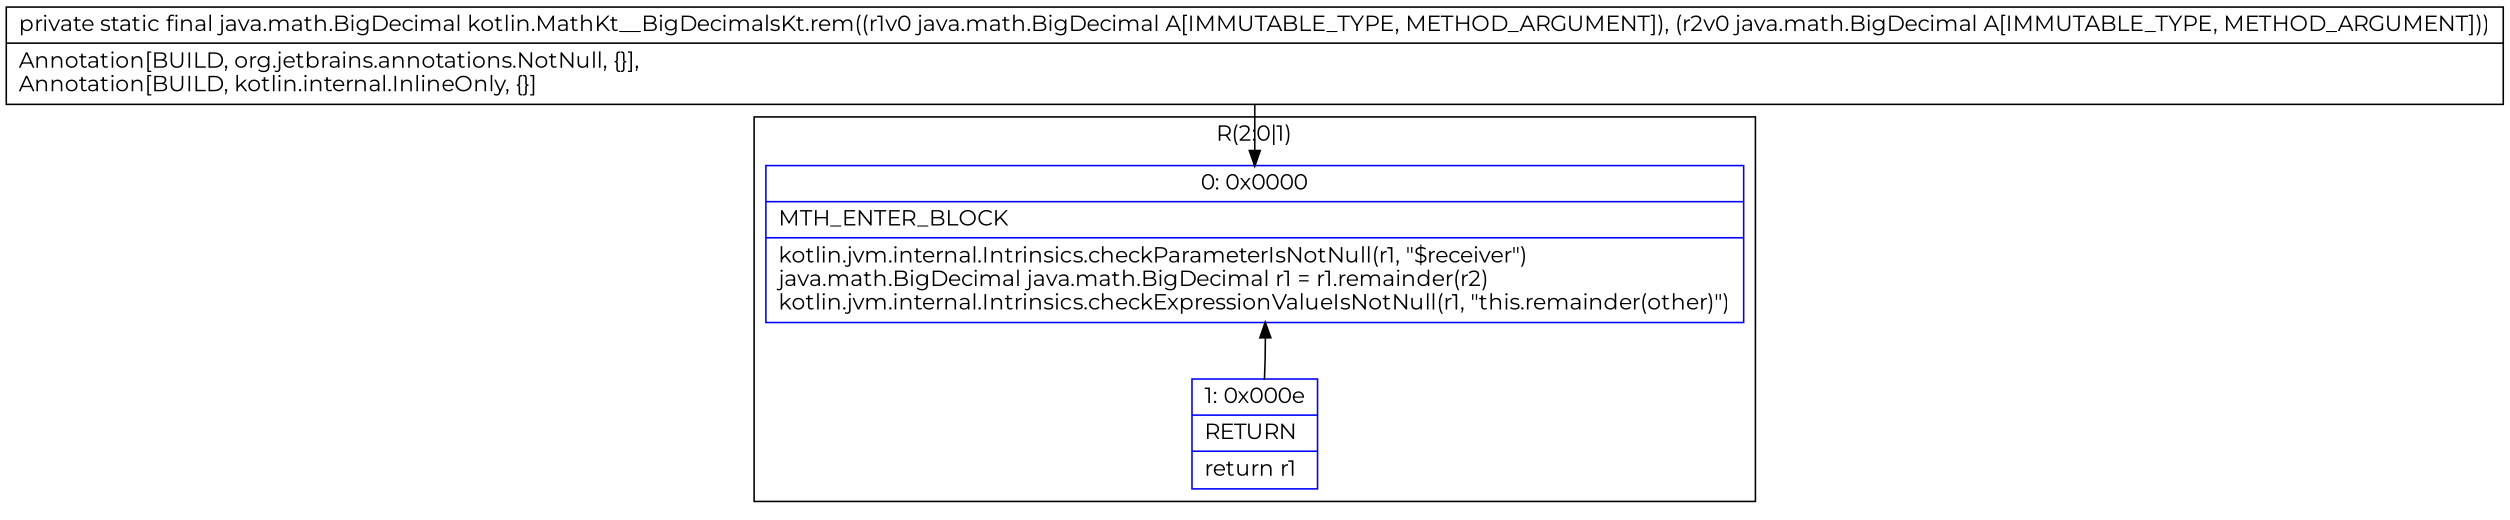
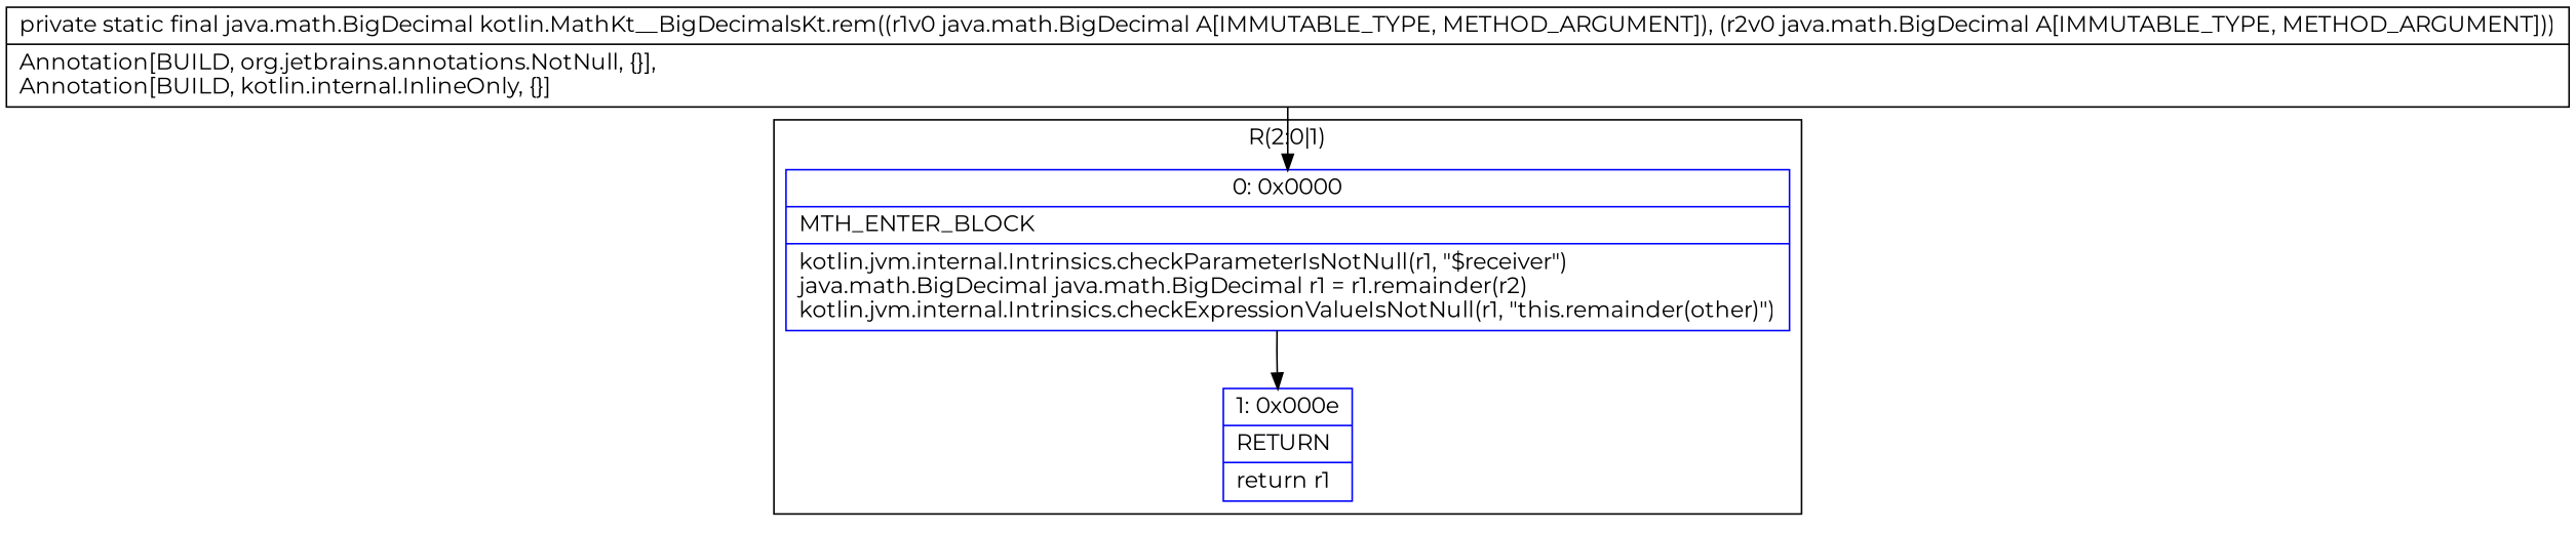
  digraph {
    fontname=Montserrat
    node [color=blue shape=record fontname=Montserrat]
    edge [fontname=Montserrat]
    n1 [label="{0\:\ 0x0000|MTH_ENTER_BLOCK\l|kotlin.jvm.internal.Intrinsics.checkParameterIsNotNull(r1, \"$receiver\")\ljava.math.BigDecimal java.math.BigDecimal r1 = r1.remainder(r2)\lkotlin.jvm.internal.Intrinsics.checkExpressionValueIsNotNull(r1, \"this.remainder(other)\")\l}"]
    n2 [label="{1\:\ 0x000e|RETURN\l|return r1\l}"]
    n3 [label="{private static final java.math.BigDecimal kotlin.MathKt__BigDecimalsKt.rem((r1v0 java.math.BigDecimal A[IMMUTABLE_TYPE, METHOD_ARGUMENT]), (r2v0 java.math.BigDecimal A[IMMUTABLE_TYPE, METHOD_ARGUMENT]))  | Annotation[BUILD, org.jetbrains.annotations.NotNull, \{\}], \lAnnotation[BUILD, kotlin.internal.InlineOnly, \{\}]\l}" color=""]
    subgraph cluster_1 {
      label="R(2:0|1)"
      n1
      n2
    }
-   n2 -> n1
+   n1 -> n2
    n3 -> n1
  }
